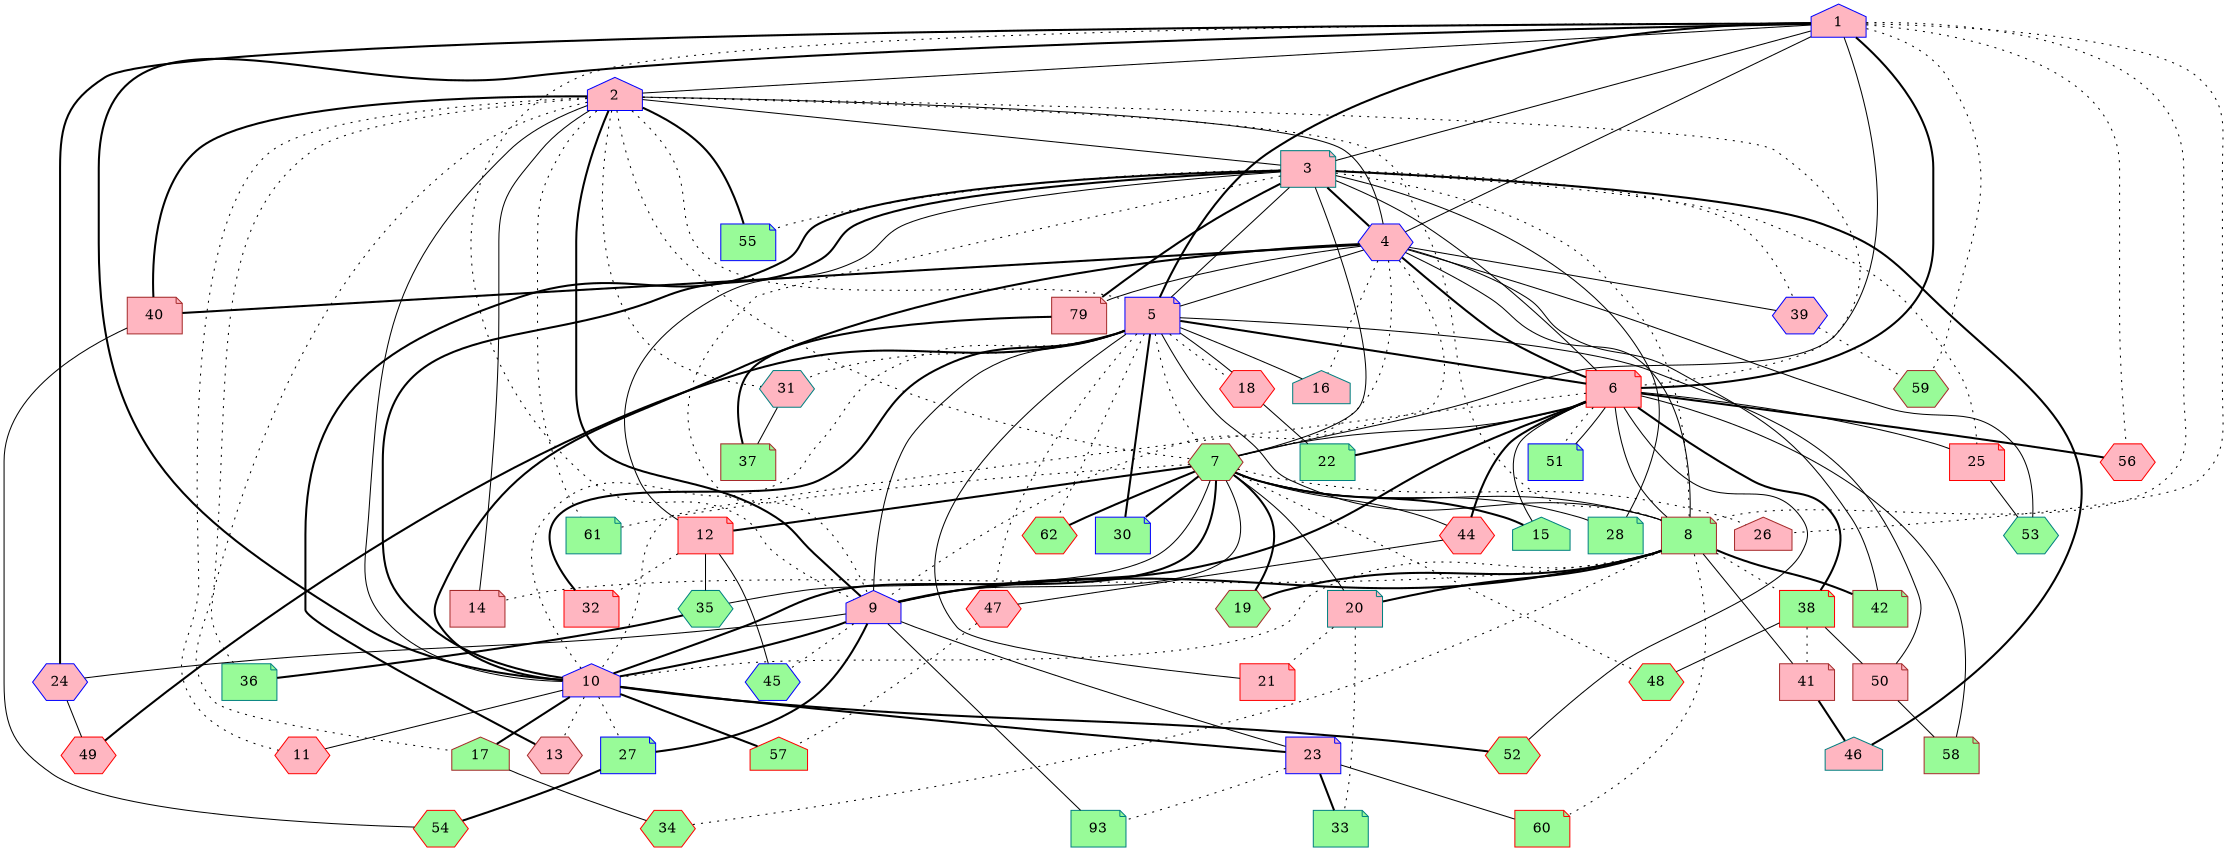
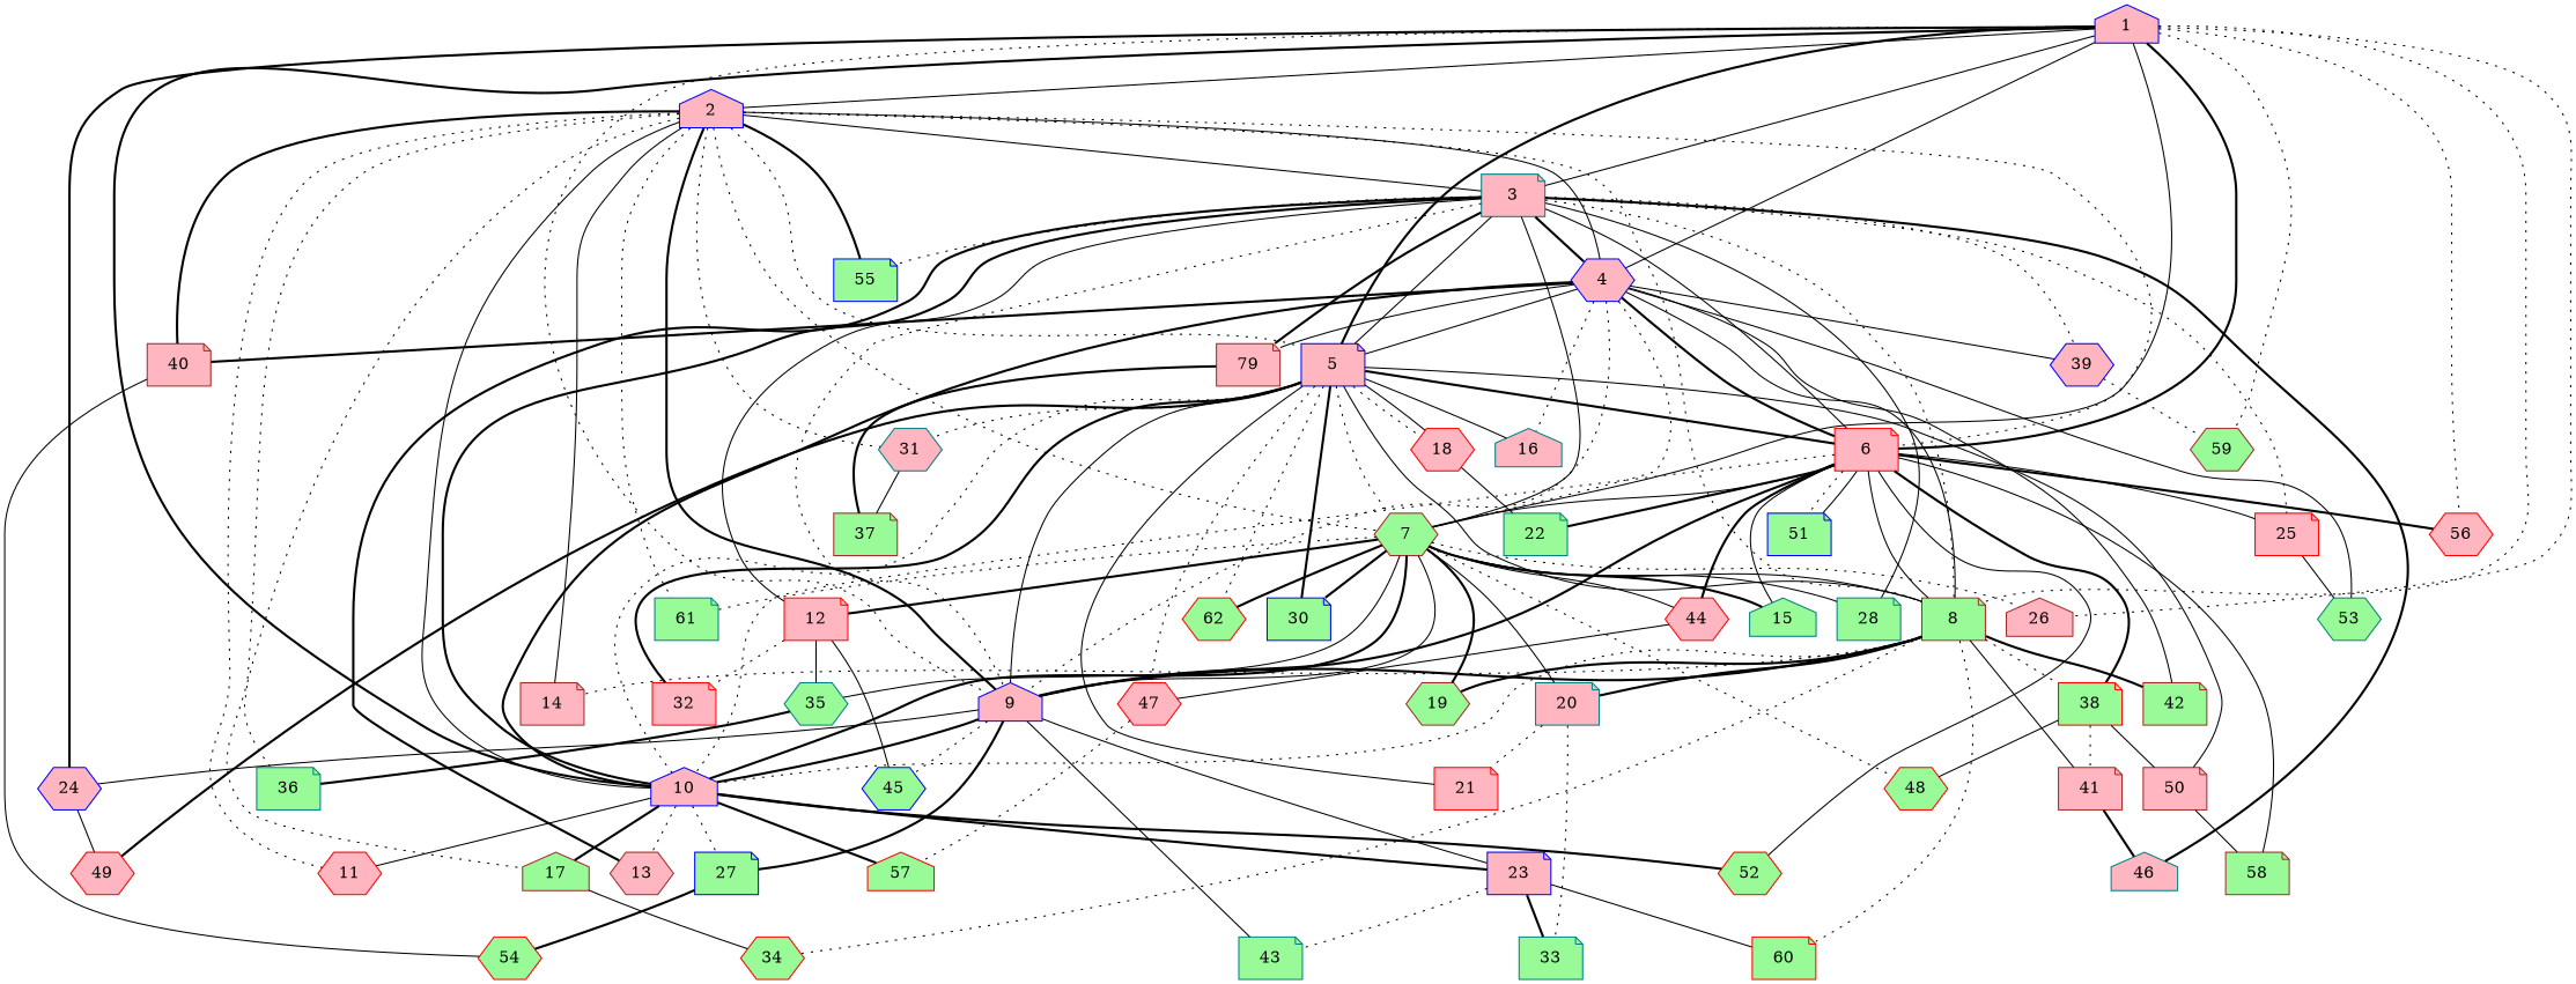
  graph {
    node [color=red fillcolor=lightpink shape=note style=filled]
    edge [style=solid]
    1 [color=blue shape=house]
    2 [color=blue shape=house]
    3 [color=teal]
    4 [color=blue shape=hexagon]
    5 [color=blue]
    6
    7 [color=brown fillcolor=palegreen shape=hexagon]
    8 [color=brown fillcolor=palegreen]
    9 [color=blue shape=house]
    10 [color=blue shape=house]
    24 [color=blue shape=hexagon]
    26 [color=brown shape=house]
    56 [shape=hexagon]
    59 [color=brown fillcolor=palegreen shape=hexagon]
    11 [shape=hexagon]
    14 [color=brown]
    17 [color=brown fillcolor=palegreen shape=house]
    31 [color=teal shape=hexagon]
    36 [color=teal fillcolor=palegreen]
    40 [color=brown]
    55 [color=blue fillcolor=palegreen]
    61 [color=teal fillcolor=palegreen]
    12
    13 [color=brown shape=hexagon]
    25
    28 [color=teal fillcolor=palegreen]
    n27 [color=brown label=79]
    39 [color=blue shape=hexagon]
    46 [color=teal shape=house]
    16 [color=teal shape=house]
    42 [color=brown fillcolor=palegreen]
    53 [color=teal fillcolor=palegreen shape=hexagon]
    18 [shape=hexagon]
    21
    30 [color=blue fillcolor=palegreen]
    32
    47 [shape=hexagon]
    49 [shape=hexagon]
    50 [color=brown]
    62 [fillcolor=palegreen shape=hexagon]
    15 [color=teal fillcolor=palegreen shape=house]
    22 [color=teal fillcolor=palegreen]
    38 [fillcolor=palegreen]
    44 [shape=hexagon]
    51 [color=blue fillcolor=palegreen]
    52 [fillcolor=palegreen shape=hexagon]
    58 [color=brown fillcolor=palegreen]
    19 [color=brown fillcolor=palegreen shape=hexagon]
    20 [color=teal]
    35 [color=teal fillcolor=palegreen shape=hexagon]
    48 [fillcolor=palegreen shape=hexagon]
    34 [fillcolor=palegreen shape=hexagon]
    41 [color=brown]
    60 [fillcolor=palegreen]
    23 [color=blue]
    27 [color=blue fillcolor=palegreen]
-   43 [color=teal fillcolor=palegreen label=93]
+   43 [color=teal fillcolor=palegreen]
    45 [color=blue fillcolor=palegreen shape=hexagon]
    57 [fillcolor=palegreen shape=house]
    37 [color=brown fillcolor=palegreen]
    54 [fillcolor=palegreen shape=hexagon]
    33 [color=teal fillcolor=palegreen]
    1 -- 2
    1 -- 3
    1 -- 4
    1 -- 5 [style=bold]
    1 -- 6 [style=bold]
    1 -- 7
    1 -- 8 [style=dotted]
    1 -- 9 [style=dotted]
    1 -- 10 [style=bold]
    1 -- 24 [style=bold]
    1 -- 26 [style=dotted]
    1 -- 56 [style=dotted]
    1 -- 59 [style=dotted]
    2 -- 3
    2 -- 4
    2 -- 5 [style=dotted]
    2 -- 6 [style=dotted]
    2 -- 7 [style=dotted]
    2 -- 8 [style=dotted]
    2 -- 9 [style=bold]
    2 -- 10
    2 -- 11 [style=dotted]
    2 -- 14
    2 -- 17 [style=dotted]
    2 -- 31 [style=dotted]
    2 -- 36 [style=dotted]
    2 -- 40 [style=bold]
    2 -- 55 [style=bold]
    2 -- 61 [style=dotted]
    3 -- 4 [style=bold]
    3 -- 5
    3 -- 6
    3 -- 7
    3 -- 8 [style=dotted]
    3 -- 9 [style=dotted]
    3 -- 10 [style=bold]
    3 -- 55 [style=dotted]
    3 -- 12
    3 -- 13 [style=bold]
    3 -- 25 [style=dotted]
    3 -- 28
    3 -- n27 [style=bold]
    3 -- 39 [style=dotted]
    3 -- 46 [style=bold]
    4 -- 5
    4 -- 6 [style=bold]
    4 -- 7 [style=dotted]
    4 -- 8
    4 -- 9 [style=dotted]
    4 -- 10 [style=bold]
    4 -- 40 [style=bold]
    4 -- n27
    4 -- 39
    4 -- 16 [style=dotted]
    4 -- 42
    4 -- 53
    5 -- 6 [style=bold]
    5 -- 7 [style=dotted]
    5 -- 8
    5 -- 9
    5 -- 10 [style=dotted]
    5 -- 31 [style=dotted]
    5 -- 16
    5 -- 18 [style=dotted]
    5 -- 18
    5 -- 21
    5 -- 30 [style=bold]
    5 -- 32 [style=bold]
    5 -- 47 [style=dotted]
    5 -- 49 [style=bold]
    5 -- 50
    5 -- 62 [style=dotted]
    6 -- 7
    6 -- 8
    6 -- 9 [style=bold]
    6 -- 10 [style=dotted]
    6 -- 56 [style=bold]
    6 -- 25
    6 -- 15
    6 -- 22 [style=bold]
    6 -- 38 [style=bold]
    6 -- 44 [style=bold]
    6 -- 51 [style=dotted]
    6 -- 51
    6 -- 52
    6 -- 58
    7 -- 8
    7 -- 9
    7 -- 10 [style=bold]
    7 -- 26 [style=dotted]
    7 -- 61 [style=dotted]
    7 -- 12 [style=bold]
    7 -- 28
    7 -- 30 [style=bold]
    7 -- 62 [style=bold]
    7 -- 15 [style=bold]
    7 -- 44
    7 -- 19 [style=bold]
    7 -- 20
    7 -- 35
    7 -- 48 [style=dotted]
    8 -- 9 [style=bold]
    8 -- 10 [style=dotted]
    8 -- 14 [style=dotted]
    8 -- 42 [style=bold]
    8 -- 38 [style=dotted]
    8 -- 19 [style=bold]
    8 -- 20 [style=bold]
    8 -- 34 [style=dotted]
    8 -- 41
    8 -- 60 [style=dotted]
    9 -- 10 [style=bold]
    9 -- 24
    9 -- 23
    9 -- 27 [style=bold]
    9 -- 43
    9 -- 45 [style=dotted]
    10 -- 11
    10 -- 17 [style=bold]
    10 -- 13 [style=dotted]
    10 -- 52 [style=bold]
    10 -- 23 [style=bold]
    10 -- 27 [style=dotted]
    10 -- 57 [style=bold]
    24 -- 49
    17 -- 34
    31 -- 37
    40 -- 54
    12 -- 32 [style=dotted]
    12 -- 35
    12 -- 45
    25 -- 53
    n27 -- 37 [style=bold]
    39 -- 59 [style=dotted]
    18 -- 22
    47 -- 57 [style=dotted]
    50 -- 58
    38 -- 50
    38 -- 48
    38 -- 41 [style=dotted]
    44 -- 47
    20 -- 21 [style=dotted]
    20 -- 33 [style=dotted]
    35 -- 36 [style=bold]
    41 -- 46 [style=bold]
    23 -- 60
    23 -- 43 [style=dotted]
    23 -- 33 [style=bold]
    27 -- 54 [style=bold]
  }
